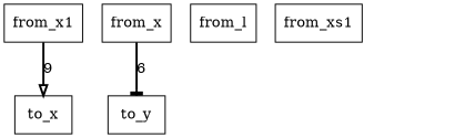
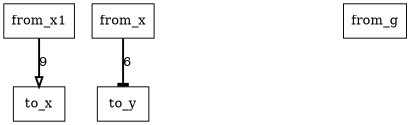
  digraph {
    fontname="DejaVu Serif"
    rankdir=TB
    node [fillcolor=white fontname="DejaVu Serif" shape=box style=filled]
    edge [fontname="DejaVu Serif" style=bold]
    n1 [label=<from_x1>]
    n2 [label=<to_x>]
    n3 [label=<from_x>]
    n4 [label=<to_y>]
-   n5 [label=<from_l>]
-   n6 [label=<from_xs1>]
+   n7 [label=<from_g>]
    n1 -> n2 [arrowhead=onormal label=9]
    n3 -> n4 [arrowhead=tee label=6]
  }
